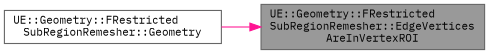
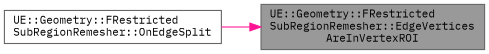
  digraph {
    rankdir=RL
    fontname="IBM Plex Mono"
    node [fontname="IBM Plex Mono" fontsize=10 shape=box style=filled]
    n1 [color=gray40 fillcolor=grey60 fontcolor=black height=0.2 label="UE::Geometry::FRestricted\lSubRegionRemesher::EdgeVertices\lAreInVertexROI" width=0.4]
-   n2 [color=grey40 fillcolor=white height=0.2 label="UE::Geometry::FRestricted\lSubRegionRemesher::Geometry" width=0.4]
+   n2 [color=grey40 fillcolor=white height=0.2 label="UE::Geometry::FRestricted\lSubRegionRemesher::OnEdgeSplit" width=0.4]
    n1 -> n2 [color=deeppink dir=back fontname="IBM Plex Mono" fontsize=10 labelfontname=Helvetica labelfontsize=10 style=solid]
  }
